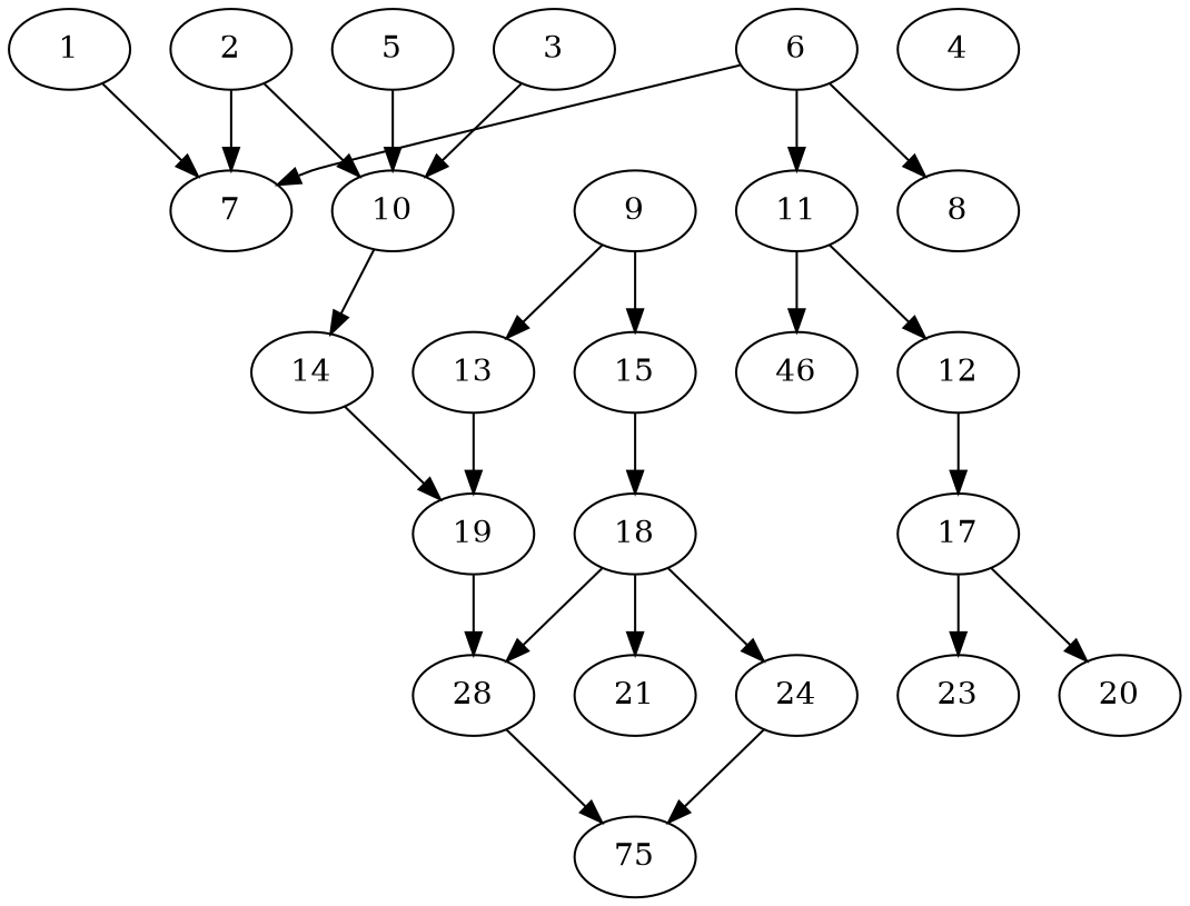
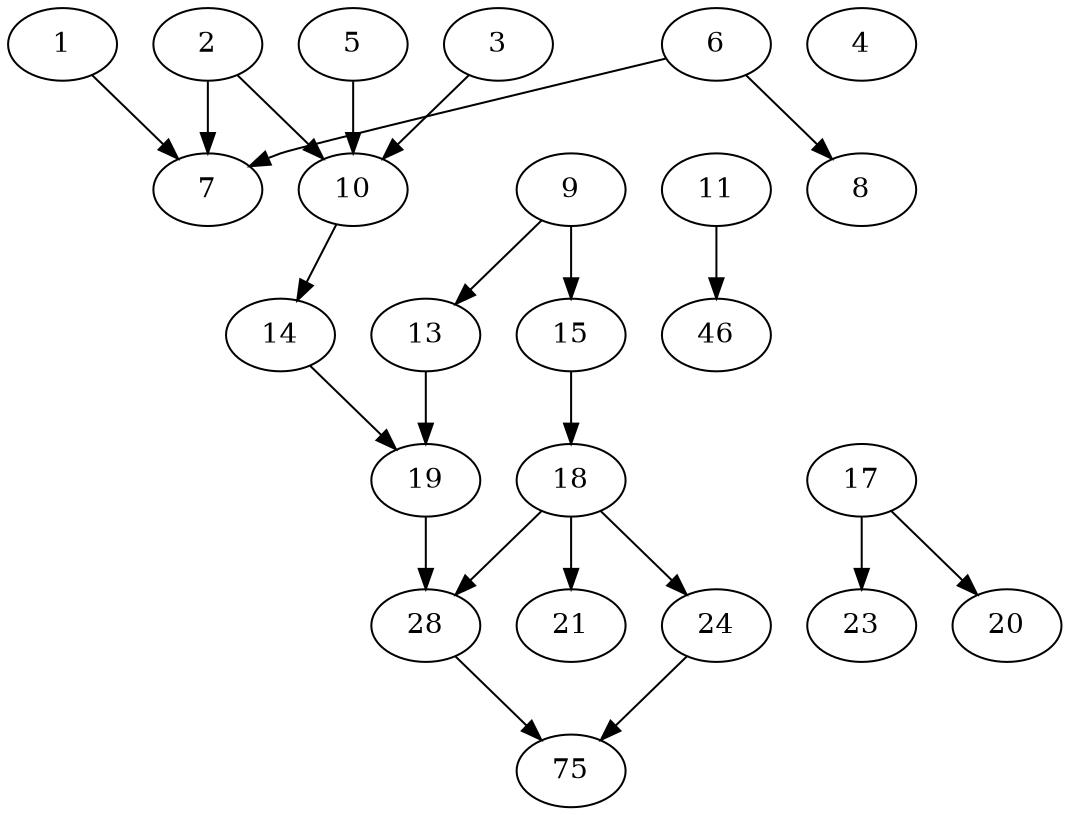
  digraph {
    node [alpha=0.10]
    1 [expect_size=81279059072746304]
    7 [alpha=0.05 expect_size=8983639631476976]
    2 [alpha=0.07 expect_size=84729422792127936]
    10 [alpha=0.17 expect_size=6736729639921031]
    9 [alpha=0.17 expect_size=1937113960326511]
    13 [alpha=0.14 expect_size=5129865907065061376]
    15 [expect_size=12104467162456730]
    14 [alpha=0.17 expect_size=282156772167254016000]
    19 [alpha=0.05 expect_size=2298858762240794]
    18 [alpha=0.14 expect_size=37737513456077111296]
    3 [alpha=0.18 expect_size=228309191461175296000]
    4 [alpha=0.11 expect_size=2870470771173688]
    5 [expect_size=54239221395724392]
    6 [alpha=0.20 expect_size=163568343392805152]
    8 [alpha=0.01 expect_size=7401649819958842]
    11 [alpha=0.16 expect_size=7992362907205632000]
-   12 [alpha=0.12 expect_size=59311624209154280]
    n18 [alpha=0.02 expect_size=133732208301106528256 label=46]
    17 [alpha=0.03 expect_size=5425464711929921536]
    n20 [alpha=0.19 expect_size=2746159175359791104 label=28]
    21 [alpha=0.01 expect_size=678183088991240192]
    24 [alpha=0.15 expect_size=1076513986802450]
    20 [alpha=0.14 expect_size=46108010730577985536]
    23 [alpha=0.16 expect_size=359661568000000000]
    n25 [alpha=0.13 expect_size=849882705853520 label=75]
    1 -> 7
    2 -> 7
    2 -> 10
    10 -> 14
    9 -> 13
    9 -> 15
    13 -> 19
    15 -> 18
    14 -> 19
    19 -> n20
    18 -> n20
    18 -> 21
    18 -> 24
    3 -> 10
    5 -> 10
    6 -> 7
    6 -> 8
-   6 -> 11
-   11 -> 12
    11 -> n18
-   12 -> 17
    17 -> 20
    17 -> 23
    n20 -> n25
    24 -> n25
  }
